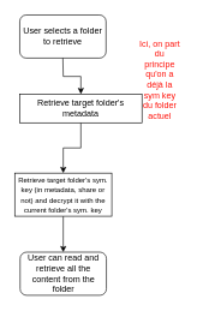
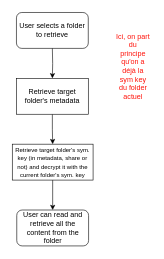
  <mxCell id="0" />
  <mxCell id="1" parent="0" />
  <mxCell id="2" value="User selects a folder to retrieve" style="rounded=1;whiteSpace=wrap;html=1;" vertex="1" parent="1"><mxGeometry x="27" y="20" width="120" height="60" as="geometry" /></mxCell>
  <mxCell id="3" value="" style="edgeStyle=orthogonalEdgeStyle;rounded=0;orthogonalLoop=1;jettySize=auto;html=1;" edge="1" parent="1" target="5"><mxGeometry relative="1" as="geometry"><mxPoint x="87" y="80" as="sourcePoint" /></mxGeometry></mxCell>
  <mxCell id="4" value="" style="edgeStyle=orthogonalEdgeStyle;rounded=0;orthogonalLoop=1;jettySize=auto;html=1;" edge="1" parent="1" source="5" target="7"><mxGeometry relative="1" as="geometry" /></mxCell>
- <mxCell id="5" value="Retrieve target folder's metadata" style="rounded=0;whiteSpace=wrap;html=1;" vertex="1" parent="1"><mxGeometry x="27" y="130" width="170" height="40" as="geometry" /></mxCell>
+ <mxCell id="5" value="Retrieve target folder's metadata" style="rounded=0;whiteSpace=wrap;html=1;" vertex="1" parent="1"><mxGeometry x="27" y="130" width="120" height="60" as="geometry" /></mxCell>
  <mxCell id="6" value="" style="edgeStyle=orthogonalEdgeStyle;rounded=0;orthogonalLoop=1;jettySize=auto;html=1;" edge="1" parent="1" source="7" target="9"><mxGeometry relative="1" as="geometry" /></mxCell>
  <mxCell id="7" value="&lt;font style=&quot;font-size: 10px;&quot;&gt;Retrieve target folder's sym. key (in metadata, share or not) and decrypt it with the current folder's sym. key&lt;/font&gt;" style="rounded=0;whiteSpace=wrap;html=1;" vertex="1" parent="1"><mxGeometry x="20" y="240" width="135" height="60" as="geometry" /></mxCell>
  <mxCell id="8" value="&lt;font color=&quot;#ff120a&quot;&gt;Ici, on part du principe qu'on a déjà la sym key du folder actuel&lt;/font&gt;" style="text;html=1;strokeColor=none;fillColor=none;align=center;verticalAlign=middle;whiteSpace=wrap;rounded=0;" vertex="1" parent="1"><mxGeometry x="192" y="100" width="60" height="20" as="geometry" /></mxCell>
  <mxCell id="9" value="User can read and retrieve all the content from the folder" style="rounded=1;whiteSpace=wrap;html=1;" vertex="1" parent="1"><mxGeometry x="27.5" y="350" width="120" height="60" as="geometry" /></mxCell>
